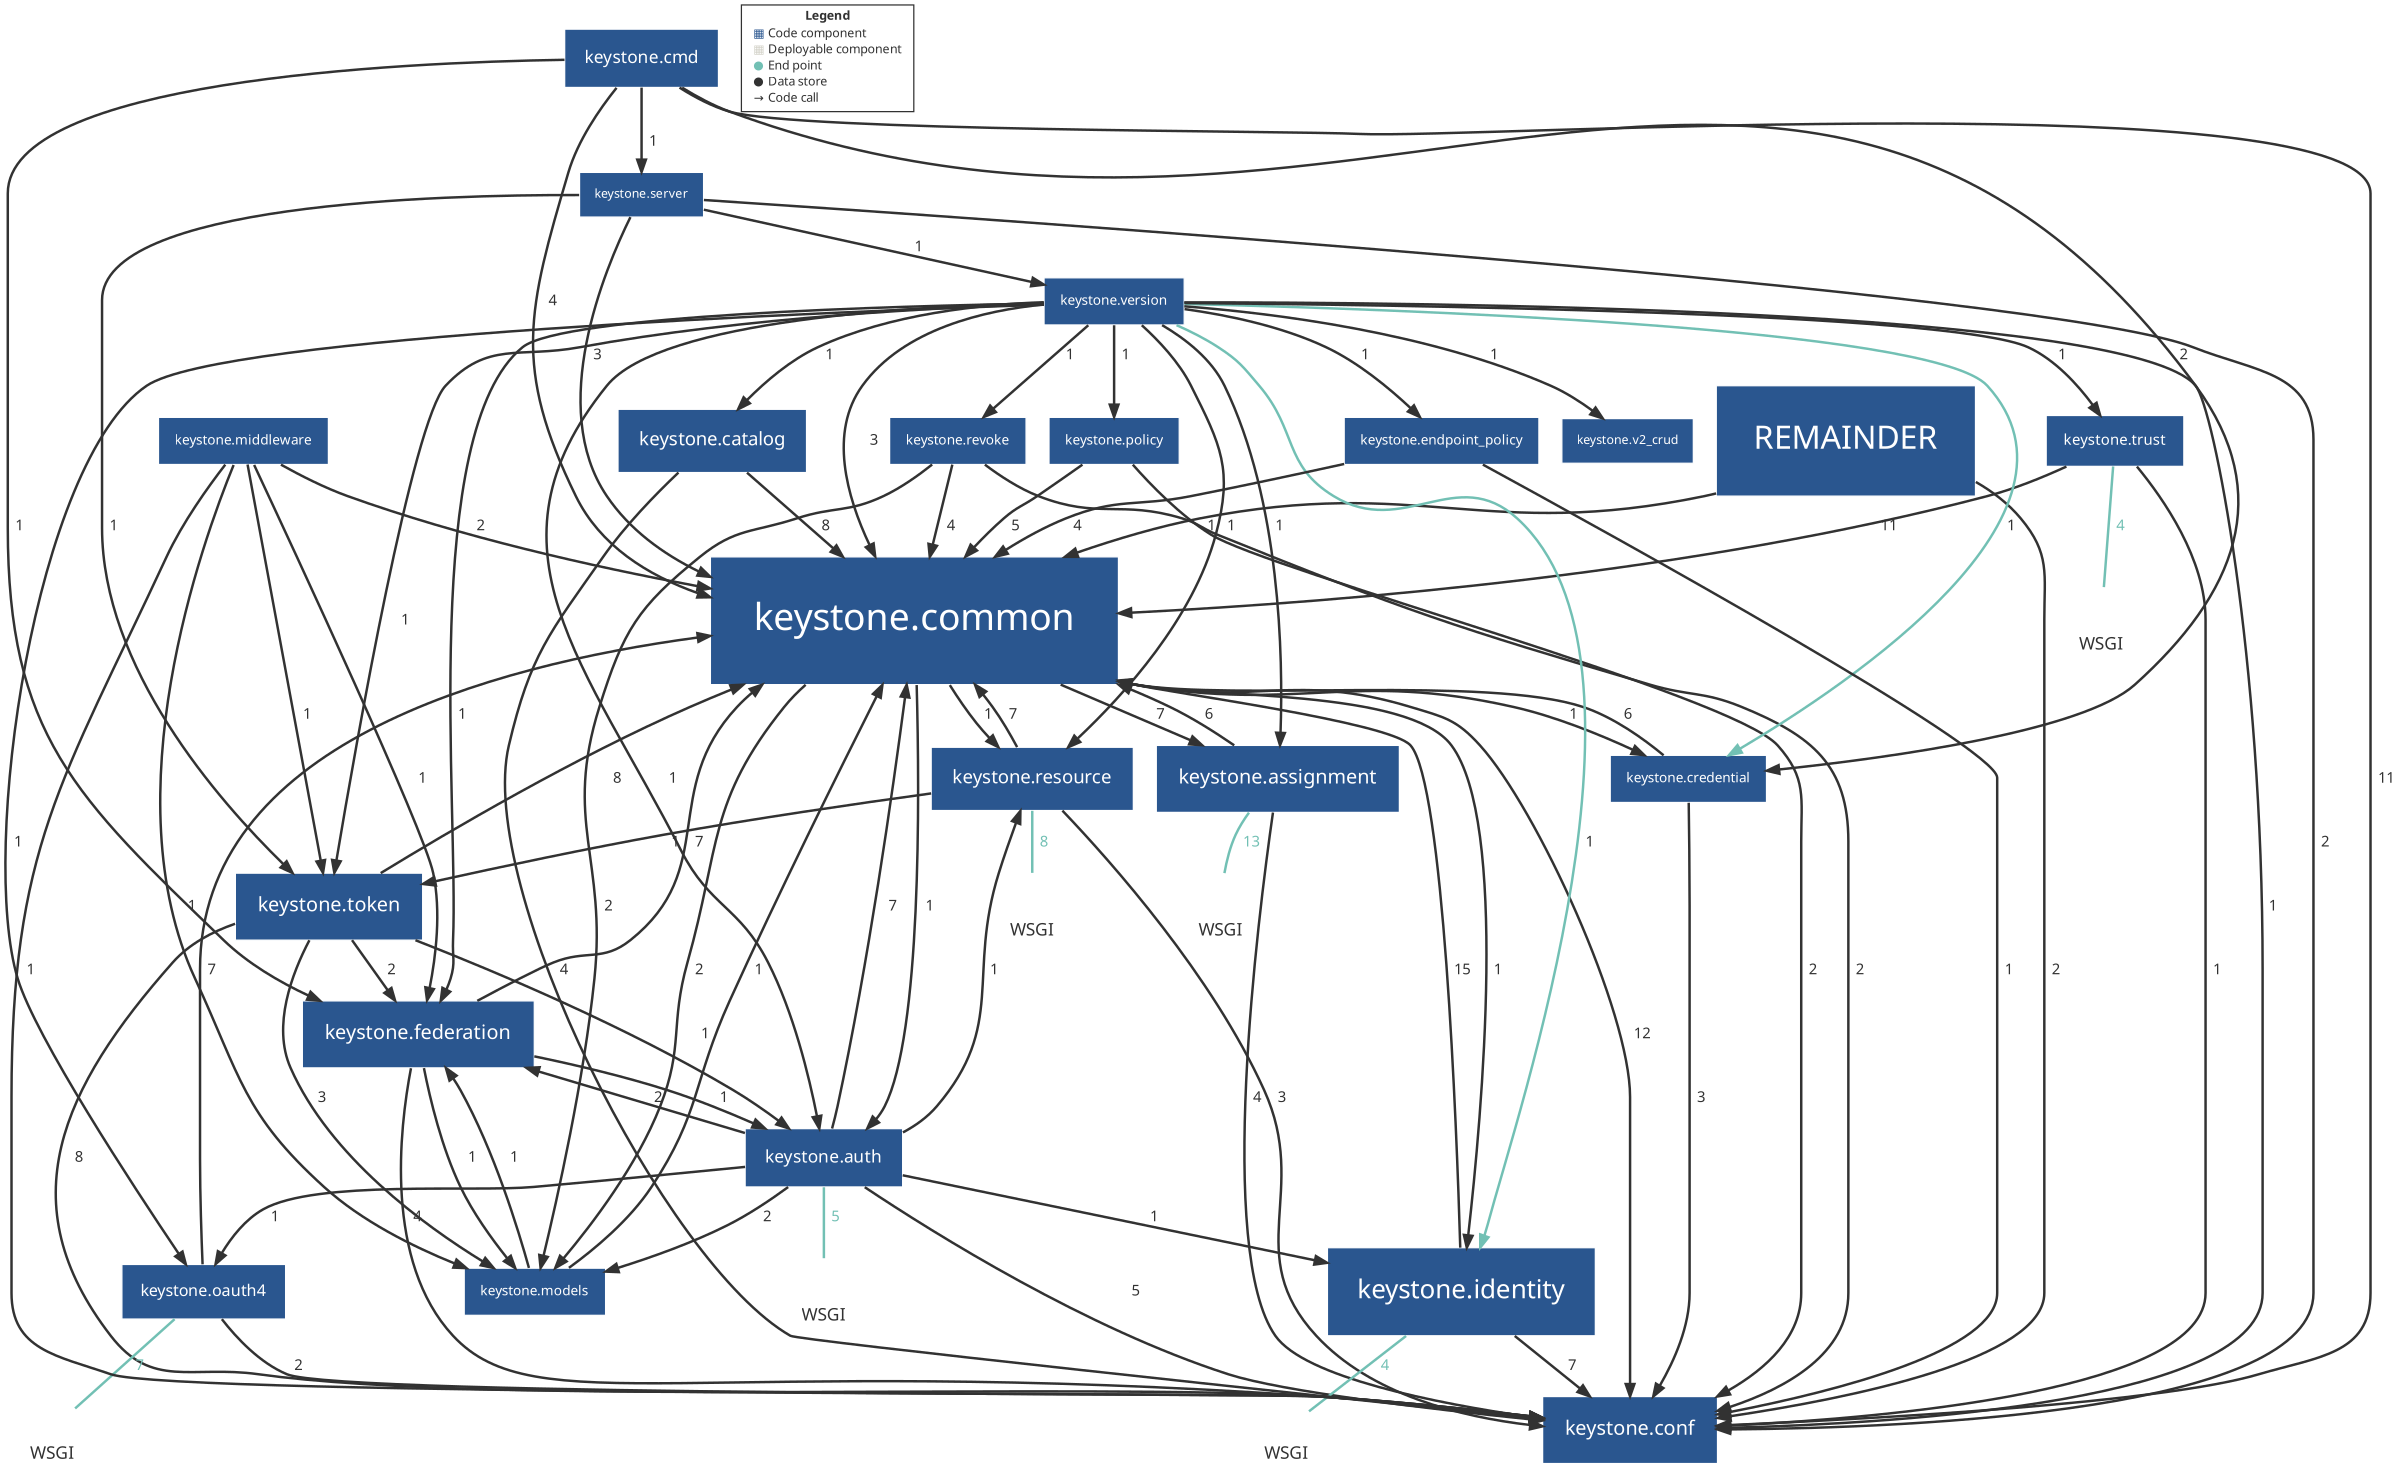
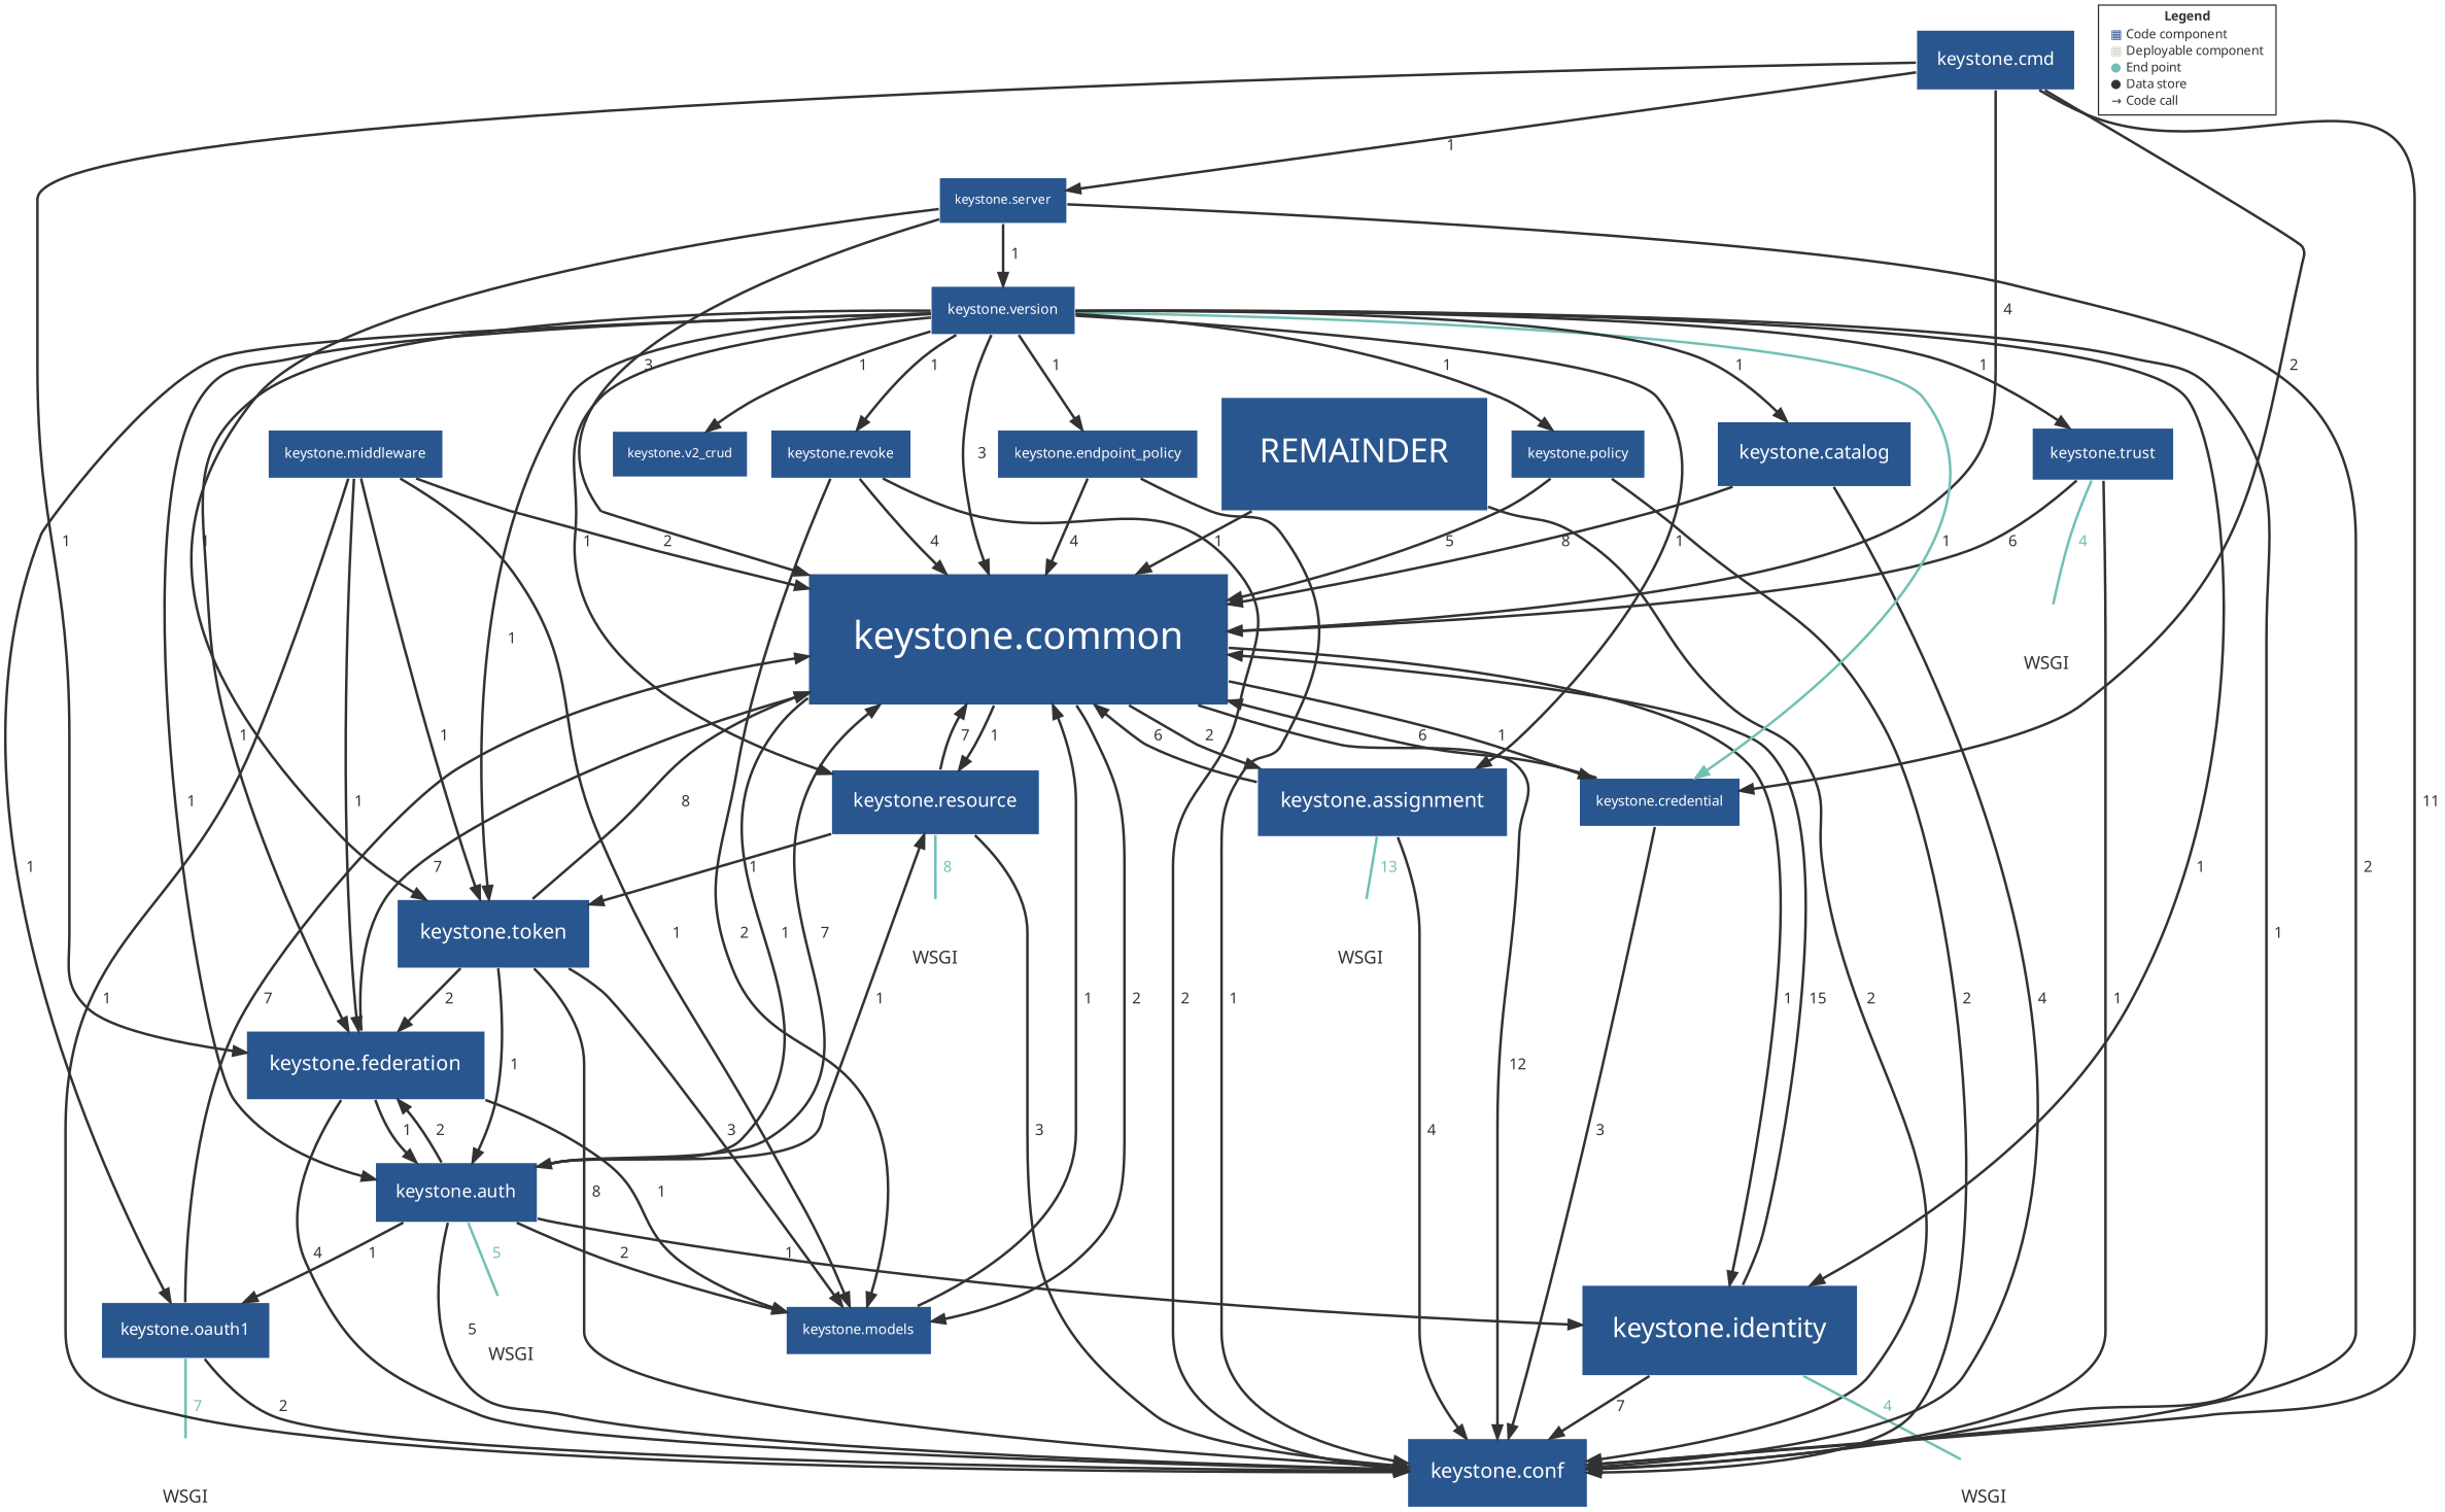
  digraph {
    compound=true
    rankdir=TD
    node [color="#FFFFFF" fillcolor="#2A568F" fontcolor="#FFFFFF" fontname="Helvetica Neue" fontsize=14 penwidth=1 shape=box style=filled]
    edge [color="#323232" fontcolor="#323232" fontname="Helvetica Neue" fontsize=12 penwidth=2]
    n1 [fontsize=26 label=REMAINDER margin=0.41600000000000004]
    n2 [fontsize=30 label="keystone.common" margin=0.48]
    n3 [fontsize=16 label="keystone.conf" margin=0.256]
    n4 [fontsize=15 label="keystone.resource" margin=0.24]
    n5 [fontsize=11 label="keystone.models" margin=0.176]
    n6 [label="keystone.auth" margin=0.224]
    n7 [fontsize=16 label="keystone.assignment" margin=0.256]
    n8 [fontsize=21 label="keystone.identity" margin=0.336]
    n9 [fontsize=11 label="keystone.credential" margin=0.176]
    n10 [fixedsize=true fontcolor="#323232" height=0.750 label=WSGI labelloc=b penwidth=0 width=0.500 color="" fillcolor="" style=""]
    n11 [fontsize=16 label="keystone.token" margin=0.256]
    n12 [fontsize=16 label="keystone.federation" margin=0.256]
    n13 [fixedsize=true fontcolor="#323232" height=0.750 label=WSGI labelloc=b penwidth=0 width=0.500 color="" fillcolor="" style=""]
-   n14 [fontsize=13 label="keystone.oauth4" margin=0.20800000000000002]
+   n14 [fontsize=13 label="keystone.oauth1" margin=0.20800000000000002]
    n15 [fixedsize=true fontcolor="#323232" height=0.750 label=WSGI labelloc=b penwidth=0 width=0.500 color="" fillcolor="" style=""]
    n16 [fixedsize=true fontcolor="#323232" height=0.750 label=WSGI labelloc=b penwidth=0 width=0.500 color="" fillcolor="" style=""]
    n17 [fontsize=11 label="keystone.revoke" margin=0.176]
    n18 [fixedsize=true fontcolor="#323232" height=0.750 label=WSGI labelloc=b penwidth=0 width=0.500 color="" fillcolor="" style=""]
    n19 [fontsize=15 label="keystone.catalog" margin=0.24]
    n20 [fontsize=11 label="keystone.middleware" margin=0.176]
    n21 [fontsize=11 label="keystone.policy" margin=0.176]
    n22 [fontsize=12 label="keystone.trust" margin=0.192]
    n23 [fixedsize=true fontcolor="#323232" height=0.750 label=WSGI labelloc=b penwidth=0 width=0.500 color="" fillcolor="" style=""]
    n24 [label="keystone.cmd" margin=0.224]
    n25 [fontsize=10 label="keystone.server" margin=0.16]
    n26 [fontsize=11 label="keystone.version" margin=0.176]
    n27 [fontsize=11 label="keystone.endpoint_policy" margin=0.176]
    n28 [fontsize=10 label="keystone.v2_crud" margin=0.16]
    n29 [color="#323232" fillcolor="#FFFFFF" fontcolor="#323232" fontsize=10 label=<<TABLE BORDER="0" CELLPADDING="1" CELLSPACING="0"> <TR><TD COLSPAN="2"><B>Legend</B></TD></TR> <TR><TD><FONT COLOR="#2A568F">&#9638;</FONT></TD><TD ALIGN="left">Code component</TD></TR> <TR><TD><FONT COLOR="#D2D1C7">&#9638;</FONT></TD><TD ALIGN="left">Deployable component</TD></TR> <TR><TD><FONT COLOR="#72C0B4">&#9679;</FONT></TD><TD ALIGN="left">End point</TD></TR> <TR><TD><FONT COLOR="#323232">&#9679;</FONT></TD><TD ALIGN="left">Data store</TD></TR> <TR><TD><FONT COLOR="#323232">&rarr;</FONT></TD><TD ALIGN="left">Code call</TD></TR> </TABLE> >]
    n1 -> n2 [label="  1"]
    n1 -> n3 [label="  2"]
    n2 -> n3 [label="  12"]
    n2 -> n4 [label="  1"]
    n2 -> n5 [label="  2"]
    n2 -> n6 [label="  1"]
-   n2 -> n7 [label="  7"]
+   n2 -> n7 [label="  2"]
    n2 -> n8 [label="  1"]
    n2 -> n9 [label="  1"]
    n4 -> n2 [label="  7"]
    n4 -> n3 [label="  3"]
    n4 -> n10 [arrowhead=none color="#72C0B4" fontcolor="#72C0B4" label="  8"]
    n4 -> n11 [label="  1"]
    n5 -> n2 [label="  1"]
-   n5 -> n12 [label="  1"]
    n6 -> n2 [label="  7"]
    n6 -> n3 [label="  5"]
    n6 -> n4 [label="  1"]
    n6 -> n5 [label="  2"]
    n6 -> n8 [label="  1"]
    n6 -> n12 [label="  2"]
    n6 -> n13 [arrowhead=none color="#72C0B4" fontcolor="#72C0B4" label="  5"]
    n6 -> n14 [label="  1"]
    n7 -> n2 [label="  6"]
    n7 -> n3 [label="  4"]
    n7 -> n15 [arrowhead=none color="#72C0B4" fontcolor="#72C0B4" label="  13"]
    n8 -> n2 [label="  15"]
    n8 -> n3 [label="  7"]
    n8 -> n16 [arrowhead=none color="#72C0B4" fontcolor="#72C0B4" label="  4"]
    n9 -> n2 [label="  6"]
    n9 -> n3 [label="  3"]
    n11 -> n2 [label="  8"]
    n11 -> n3 [label="  8"]
    n11 -> n5 [label="  3"]
    n11 -> n6 [label="  1"]
    n11 -> n12 [label="  2"]
    n12 -> n2 [label="  7"]
    n12 -> n3 [label="  4"]
    n12 -> n5 [label="  1"]
    n12 -> n6 [label="  1"]
    n14 -> n2 [label="  7"]
    n14 -> n3 [label="  2"]
    n14 -> n18 [arrowhead=none color="#72C0B4" fontcolor="#72C0B4" label="  7"]
    n17 -> n2 [label="  4"]
    n17 -> n3 [label="  2"]
    n17 -> n5 [label="  2"]
    n19 -> n2 [label="  8"]
    n19 -> n3 [label="  4"]
    n20 -> n2 [label="  2"]
    n20 -> n3 [label="  1"]
    n20 -> n5 [label="  1"]
    n20 -> n11 [label="  1"]
    n20 -> n12 [label="  1"]
    n21 -> n2 [label="  5"]
    n21 -> n3 [label="  2"]
-   n22 -> n2 [label="  11"]
+   n22 -> n2 [label="  6"]
    n22 -> n3 [label="  1"]
    n22 -> n23 [arrowhead=none color="#72C0B4" fontcolor="#72C0B4" label="  4"]
    n24 -> n2 [label="  4"]
    n24 -> n3 [label="  11"]
    n24 -> n9 [label="  2"]
    n24 -> n12 [label="  1"]
    n24 -> n25 [label="  1"]
    n25 -> n2 [label="  3"]
    n25 -> n3 [label="  2"]
    n25 -> n11 [label="  1"]
    n25 -> n26 [label="  1"]
    n26 -> n2 [label="  3"]
    n26 -> n3 [label="  1"]
    n26 -> n4 [label="  1"]
    n26 -> n6 [label="  1"]
    n26 -> n7 [label="  1"]
-   n26 -> n8 [color="#72C0B4" label="  1"]
+   n26 -> n8 [label="  1"]
    n26 -> n9 [color="#72C0B4" label="  1"]
    n26 -> n11 [label="  1"]
    n26 -> n12 [label="  1"]
    n26 -> n14 [label="  1"]
    n26 -> n17 [label="  1"]
    n26 -> n19 [label="  1"]
    n26 -> n21 [label="  1"]
    n26 -> n22 [label="  1"]
    n26 -> n27 [label="  1"]
    n26 -> n28 [label="  1"]
    n27 -> n2 [label="  4"]
    n27 -> n3 [label="  1"]
  }
